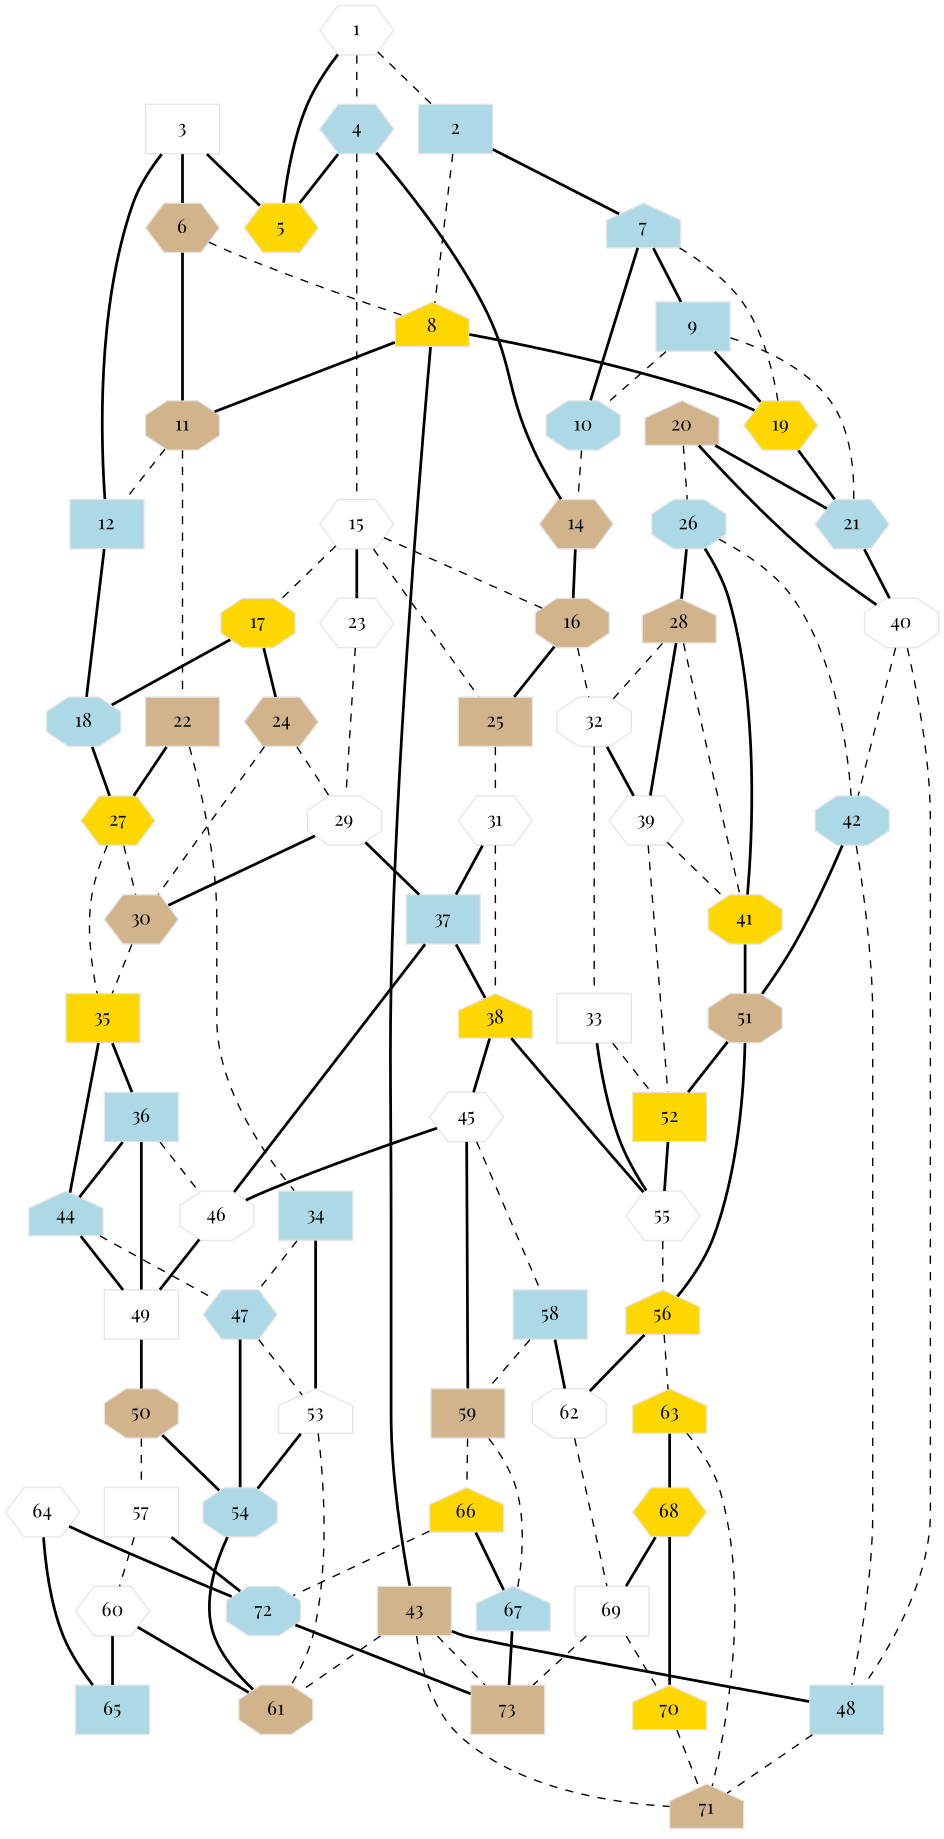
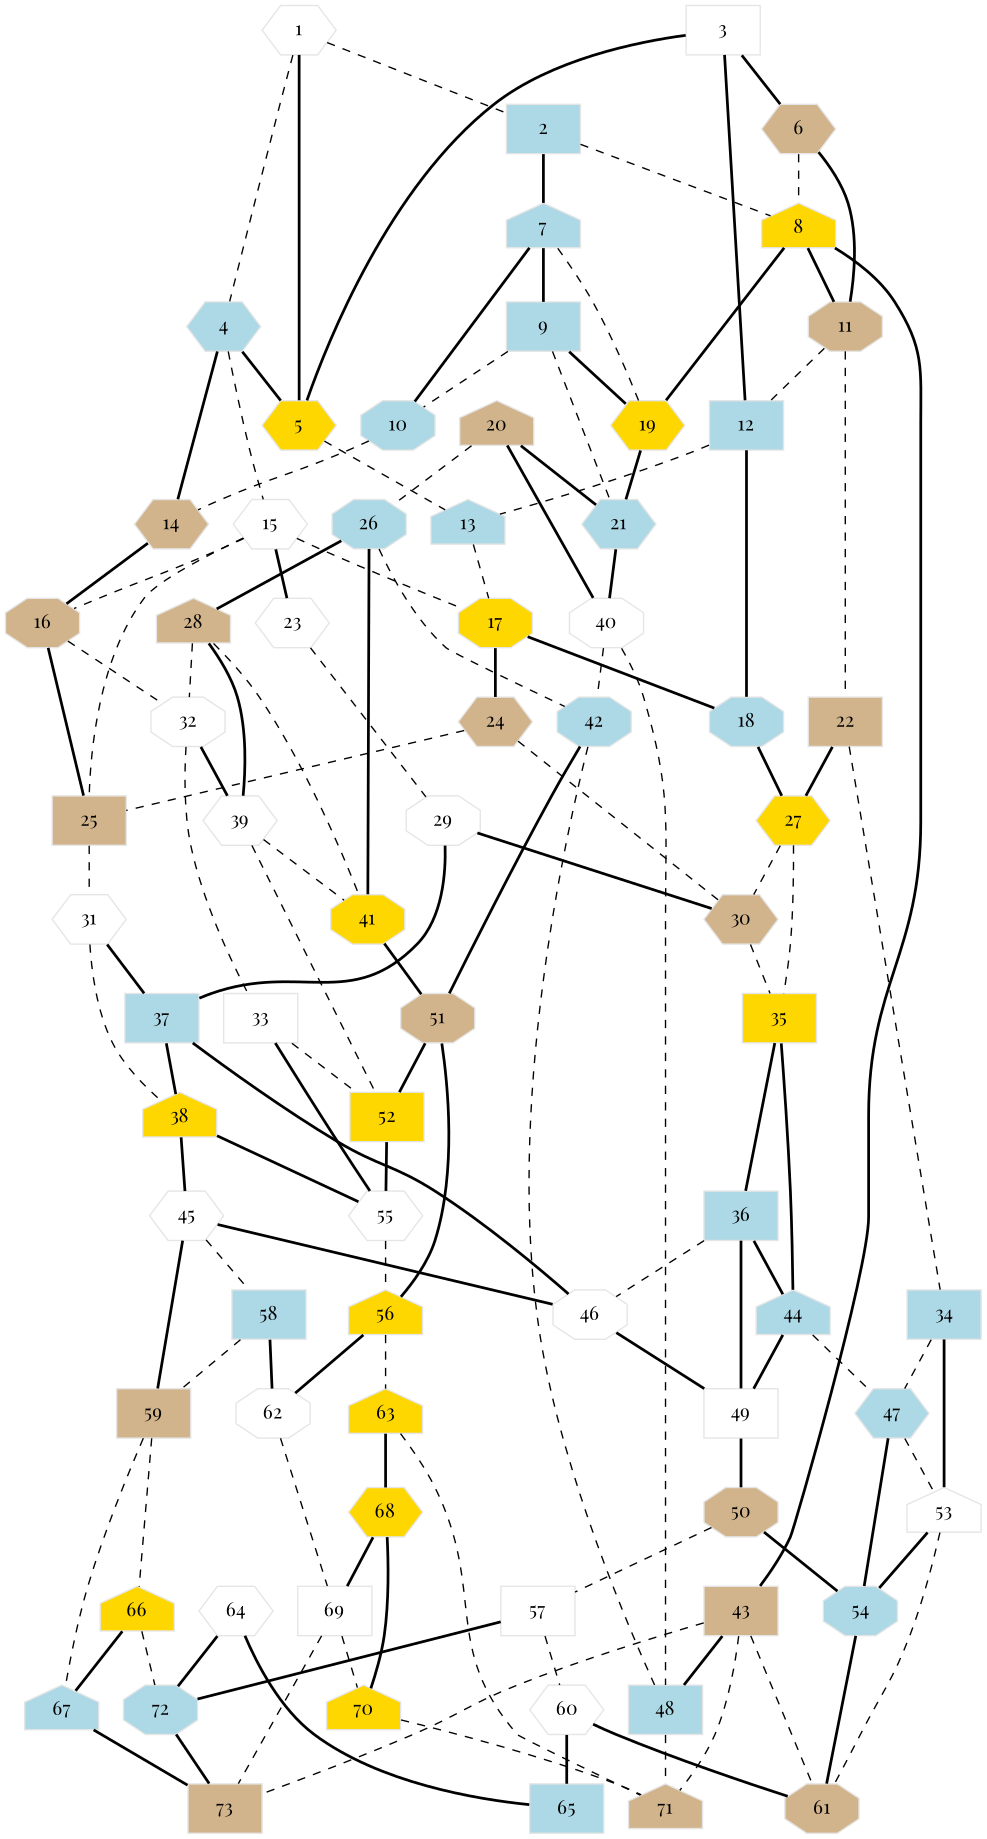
  graph {
    fontname="Playfair Display"
    node [color=gray90 fillcolor=lightblue fontname="Playfair Display" shape=box style=filled]
    edge [fontname="Playfair Display" style=bold weight=1.0]
    1 [fillcolor=white shape=hexagon]
    2
    4 [shape=hexagon]
    5 [fillcolor=gold shape=hexagon]
    7 [shape=house]
    8 [fillcolor=gold shape=house]
    14 [fillcolor=tan shape=hexagon]
    15 [fillcolor=white shape=hexagon]
+   13 [shape=house]
    9
    10 [shape=octagon]
    19 [fillcolor=gold shape=hexagon]
    11 [fillcolor=tan shape=octagon]
    43 [fillcolor=tan]
    3 [fillcolor=white]
    6 [fillcolor=tan shape=hexagon]
    12
    18 [shape=octagon]
    16 [fillcolor=tan shape=octagon]
    17 [fillcolor=gold shape=octagon]
    23 [fillcolor=white shape=hexagon]
    25 [fillcolor=tan]
    22 [fillcolor=tan]
    21 [shape=hexagon]
    48
    61 [fillcolor=tan shape=octagon]
    71 [fillcolor=tan shape=house]
    73 [fillcolor=tan]
    40 [fillcolor=white shape=octagon]
    27 [fillcolor=gold shape=hexagon]
    34
    24 [fillcolor=tan shape=hexagon]
    32 [fillcolor=white shape=octagon]
    29 [fillcolor=white shape=octagon]
    31 [fillcolor=white shape=hexagon]
    39 [fillcolor=white shape=hexagon]
    33 [fillcolor=white]
    30 [fillcolor=tan shape=hexagon]
    35 [fillcolor=gold]
    20 [fillcolor=tan shape=house]
    26 [shape=octagon]
    28 [fillcolor=tan shape=house]
    41 [fillcolor=gold shape=octagon]
    42 [shape=octagon]
    47 [shape=hexagon]
    53 [fillcolor=white shape=house]
    37
    38 [fillcolor=gold shape=house]
    51 [fillcolor=tan shape=octagon]
    44 [shape=house]
    36
    52 [fillcolor=gold]
    46 [fillcolor=white shape=octagon]
    55 [fillcolor=white shape=hexagon]
    45 [fillcolor=white shape=hexagon]
    56 [fillcolor=gold shape=house]
    49 [fillcolor=white]
    54 [shape=octagon]
    50 [fillcolor=tan shape=octagon]
    58
    59 [fillcolor=tan]
    62 [fillcolor=white shape=octagon]
    66 [fillcolor=gold shape=house]
    67 [shape=house]
    57 [fillcolor=white]
    60 [fillcolor=white shape=hexagon]
    72 [shape=octagon]
    63 [fillcolor=gold shape=house]
    69 [fillcolor=white]
    68 [fillcolor=gold shape=hexagon]
    65
    70 [fillcolor=gold shape=house]
    64 [fillcolor=white shape=hexagon]
    1 -- 2 [style=dashed]
    1 -- 4 [style=dashed]
    1 -- 5
    2 -- 7
    2 -- 8 [style=dashed]
    4 -- 5
    4 -- 14
    4 -- 15 [style=dashed]
+   5 -- 13 [style=dashed]
    7 -- 9
    7 -- 10
    7 -- 19 [style=dashed]
    8 -- 19
    8 -- 11
    8 -- 43
    14 -- 16
    15 -- 16 [style=dashed]
    15 -- 17 [style=dashed]
    15 -- 23
    15 -- 25 [style=dashed]
+   13 -- 17 [style=dashed]
    9 -- 10 [style=dashed]
    9 -- 19
    9 -- 21 [style=dashed]
    10 -- 14 [style=dashed weight=2.0]
    19 -- 21
    11 -- 12 [style=dashed]
    11 -- 22 [style=dashed]
    43 -- 48
    43 -- 61 [style=dashed]
    43 -- 71 [style=dashed]
    43 -- 73 [style=dashed]
    3 -- 5
    3 -- 6
    3 -- 12
    6 -- 8 [style=dashed]
    6 -- 11
+   12 -- 13 [style=dashed]
    12 -- 18
    18 -- 27
    16 -- 25
    16 -- 32 [style=dashed]
    17 -- 18
    17 -- 24
    23 -- 29 [style=dashed]
    25 -- 31 [style=dashed weight=2.0]
    22 -- 27
    22 -- 34 [style=dashed]
    21 -- 40
    48 -- 71 [style=dashed]
    40 -- 48 [style=dashed]
    40 -- 42 [style=dashed]
    27 -- 30 [style=dashed]
    27 -- 35 [style=dashed]
    34 -- 47 [style=dashed]
    34 -- 53
-   24 -- 29 [style=dashed]
+   24 -- 25 [style=dashed]
    24 -- 30 [style=dashed]
    32 -- 39
    32 -- 33 [style=dashed]
    29 -- 30
    29 -- 37
    31 -- 37
    31 -- 38 [style=dashed]
    39 -- 41 [style=dashed]
    39 -- 52 [style=dashed]
    33 -- 52 [style=dashed]
    33 -- 55
    30 -- 35 [style=dashed]
    35 -- 44
    35 -- 36
    20 -- 21
    20 -- 40
    20 -- 26 [style=dashed]
    26 -- 28
    26 -- 41
    26 -- 42 [style=dashed]
    28 -- 32 [style=dashed]
    28 -- 39
    28 -- 41 [style=dashed]
    41 -- 51
    42 -- 48 [style=dashed]
    42 -- 51
    47 -- 53 [style=dashed]
    47 -- 54
    53 -- 61 [style=dashed]
    53 -- 54
    37 -- 38
    37 -- 46
    38 -- 55
    38 -- 45
    51 -- 52
    51 -- 56
    44 -- 47 [style=dashed]
    44 -- 49
    36 -- 44
    36 -- 46 [style=dashed]
    36 -- 49
    52 -- 55
    46 -- 49
    55 -- 56 [style=dashed]
    45 -- 46
    45 -- 58 [style=dashed]
    45 -- 59
    56 -- 62
    56 -- 63 [style=dashed]
    49 -- 50
    54 -- 61
    50 -- 54
    50 -- 57 [style=dashed]
    58 -- 59 [style=dashed]
    58 -- 62 [weight=2.0]
    59 -- 66 [style=dashed]
    59 -- 67 [style=dashed]
    62 -- 69 [style=dashed]
    66 -- 67
    66 -- 72 [style=dashed weight=2.0]
    67 -- 73
    57 -- 60 [style=dashed]
    57 -- 72
    60 -- 61
    60 -- 65 [weight=2.0]
    72 -- 73
    63 -- 71 [style=dashed]
    63 -- 68 [weight=2.0]
    69 -- 73 [style=dashed]
    69 -- 70 [style=dashed]
    68 -- 69
    68 -- 70
    70 -- 71 [style=dashed]
    64 -- 72 [weight=2.0]
    64 -- 65
  }
